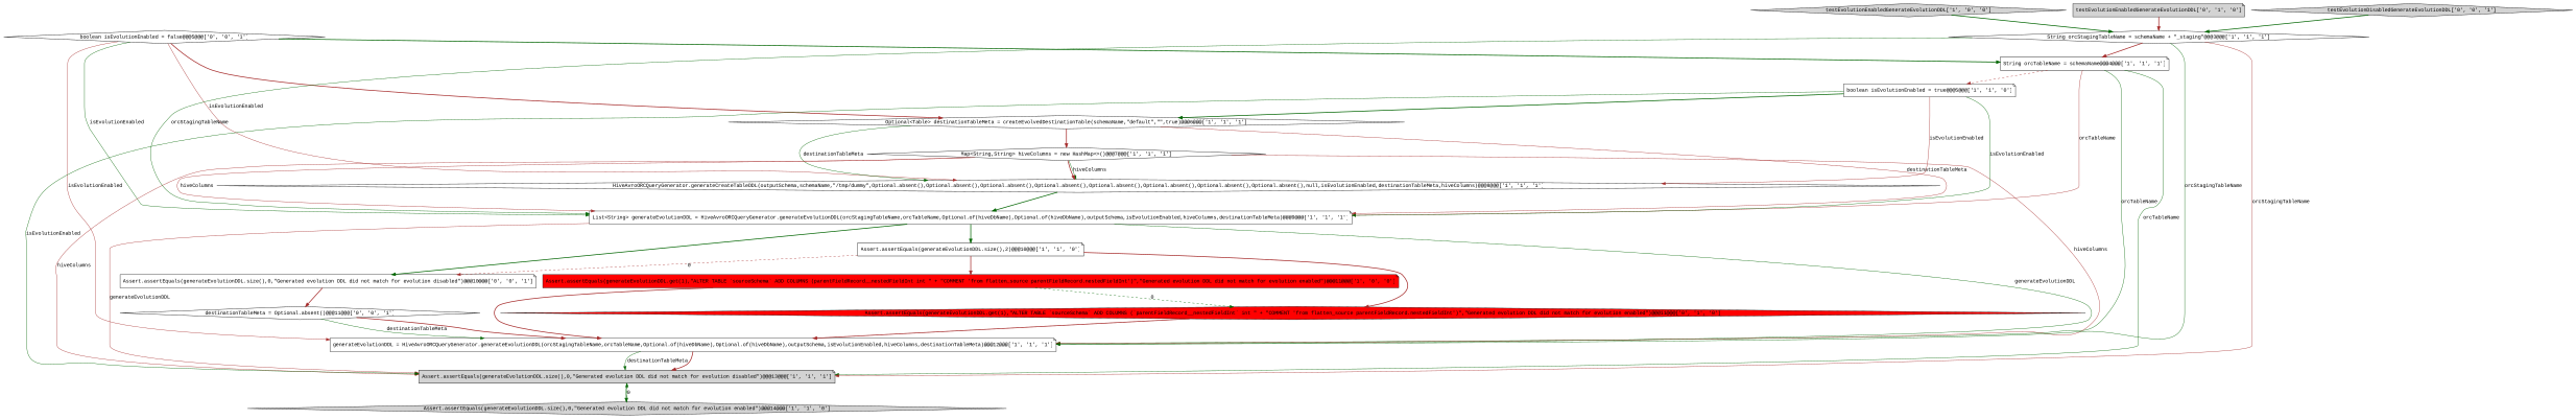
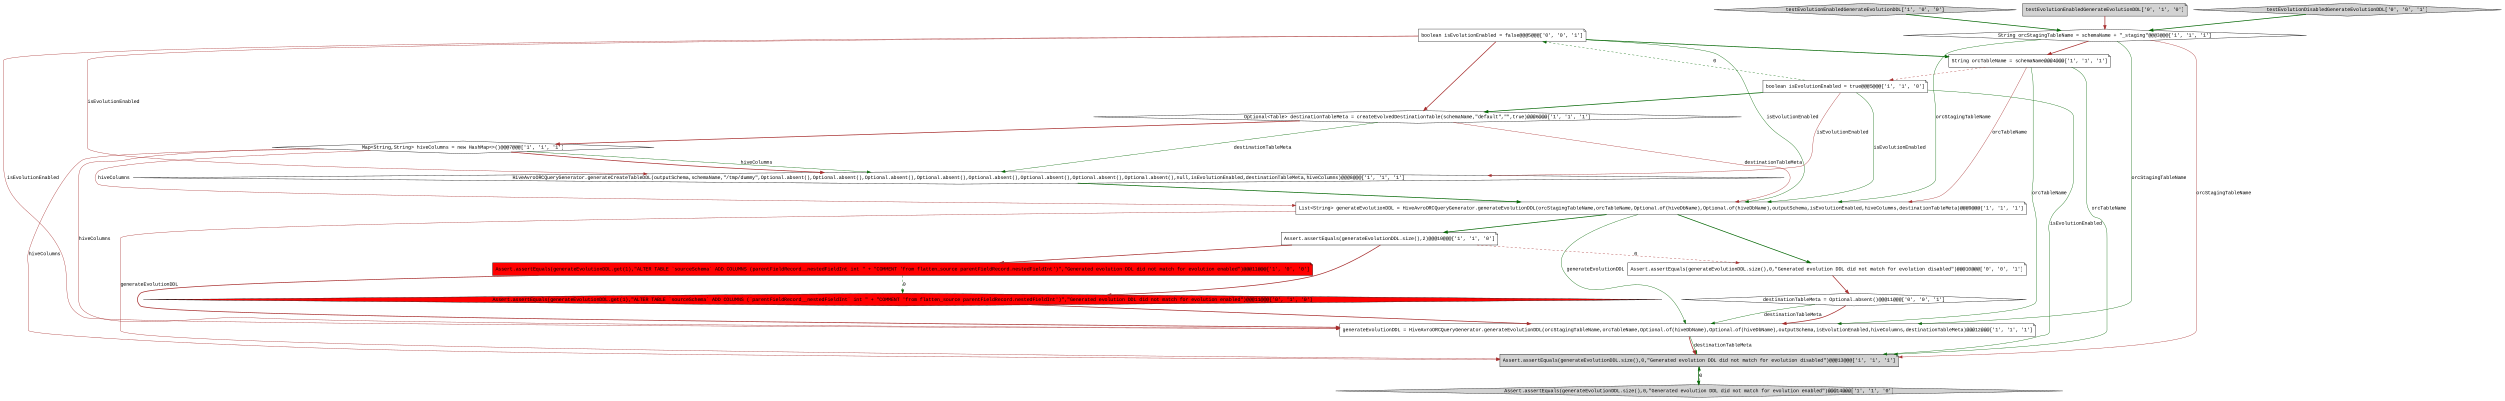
  digraph {
    fontname="Liberation Mono"
    node [fillcolor=white fontname="Liberation Mono" shape=note style=filled]
    edge [color=brown fontname="Liberation Mono" style=solid]
-   n1 [label="boolean isEvolutionEnabled = false@@@5@@@['0', '0', '1']" shape=diamond]
+   n1 [label="boolean isEvolutionEnabled = false@@@5@@@['0', '0', '1']"]
    n2 [label="generateEvolutionDDL = HiveAvroORCQueryGenerator.generateEvolutionDDL(orcStagingTableName,orcTableName,Optional.of(hiveDbName),Optional.of(hiveDbName),outputSchema,isEvolutionEnabled,hiveColumns,destinationTableMeta)@@@12@@@['1', '1', '1']"]
    n3 [label="Optional<Table> destinationTableMeta = createEvolvedDestinationTable(schemaName,\"default\",\"\",true)@@@6@@@['1', '1', '1']" shape=diamond]
    n4 [label="List<String> generateEvolutionDDL = HiveAvroORCQueryGenerator.generateEvolutionDDL(orcStagingTableName,orcTableName,Optional.of(hiveDbName),Optional.of(hiveDbName),outputSchema,isEvolutionEnabled,hiveColumns,destinationTableMeta)@@@9@@@['1', '1', '1']"]
    n5 [label="HiveAvroORCQueryGenerator.generateCreateTableDDL(outputSchema,schemaName,\"/tmp/dummy\",Optional.absent(),Optional.absent(),Optional.absent(),Optional.absent(),Optional.absent(),Optional.absent(),Optional.absent(),Optional.absent(),null,isEvolutionEnabled,destinationTableMeta,hiveColumns)@@@8@@@['1', '1', '1']" shape=diamond]
    n6 [label="String orcTableName = schemaName@@@4@@@['1', '1', '1']"]
    n7 [fillcolor=lightgray label="Assert.assertEquals(generateEvolutionDDL.size(),0,\"Generated evolution DDL did not match for evolution disabled\")@@@13@@@['1', '1', '1']"]
    n8 [label="Map<String,String> hiveColumns = new HashMap<>()@@@7@@@['1', '1', '1']" shape=diamond]
    n9 [label="Assert.assertEquals(generateEvolutionDDL.size(),0,\"Generated evolution DDL did not match for evolution disabled\")@@@10@@@['0', '0', '1']"]
    n10 [label="Assert.assertEquals(generateEvolutionDDL.size(),2)@@@10@@@['1', '1', '0']"]
    n11 [fillcolor=red label="Assert.assertEquals(generateEvolutionDDL.get(1),\"ALTER TABLE `sourceSchema` ADD COLUMNS (`parentFieldRecord__nestedFieldInt` int \" + \"COMMENT 'from flatten_source parentFieldRecord.nestedFieldInt')\",\"Generated evolution DDL did not match for evolution enabled\")@@@11@@@['0', '1', '0']" shape=diamond]
    n12 [fillcolor=lightgray label="Assert.assertEquals(generateEvolutionDDL.size(),0,\"Generated evolution DDL did not match for evolution enabled\")@@@14@@@['1', '1', '0']" shape=diamond]
    n13 [fillcolor=red label="Assert.assertEquals(generateEvolutionDDL.get(1),\"ALTER TABLE `sourceSchema` ADD COLUMNS (parentFieldRecord__nestedFieldInt int \" + \"COMMENT 'from flatten_source parentFieldRecord.nestedFieldInt')\",\"Generated evolution DDL did not match for evolution enabled\")@@@11@@@['1', '0', '0']"]
    n14 [fillcolor=lightgray label="testEvolutionEnabledGenerateEvolutionDDL['1', '0', '0']" shape=diamond]
    n15 [label="String orcStagingTableName = schemaName + \"_staging\"@@@3@@@['1', '1', '1']" shape=diamond]
    n16 [label="destinationTableMeta = Optional.absent()@@@11@@@['0', '0', '1']" shape=diamond]
    n17 [label="boolean isEvolutionEnabled = true@@@5@@@['1', '1', '0']"]
    n18 [fillcolor=lightgray label="testEvolutionEnabledGenerateEvolutionDDL['0', '1', '0']"]
    n19 [fillcolor=lightgray label="testEvolutionDisabledGenerateEvolutionDDL['0', '0', '1']" shape=diamond]
    n1 -> n2 [label=isEvolutionEnabled]
    n1 -> n3 [style=bold]
    n1 -> n4 [color=darkgreen label=isEvolutionEnabled]
    n1 -> n5 [label=isEvolutionEnabled]
    n1 -> n6 [color=darkgreen style=bold]
    n2 -> n7 [color=darkgreen label=destinationTableMeta]
    n2 -> n7 [style=bold]
    n3 -> n4 [label=destinationTableMeta]
    n3 -> n5 [color=darkgreen label=destinationTableMeta]
    n3 -> n8 [style=bold]
    n4 -> n2 [color=darkgreen label=generateEvolutionDDL]
    n4 -> n7 [label=generateEvolutionDDL]
    n4 -> n9 [color=darkgreen style=bold]
    n4 -> n10 [color=darkgreen style=bold]
    n5 -> n4 [color=darkgreen style=bold]
    n6 -> n2 [color=darkgreen label=orcTableName]
    n6 -> n4 [label=orcTableName]
    n6 -> n7 [color=darkgreen label=orcTableName]
    n6 -> n17 [style=dashed]
    n7 -> n12 [color=darkgreen style=bold]
    n8 -> n2 [label=hiveColumns]
    n8 -> n4 [label=hiveColumns]
    n8 -> n5 [color=darkgreen label=hiveColumns]
    n8 -> n5 [style=bold]
    n8 -> n7 [label=hiveColumns]
    n9 -> n16 [style=bold]
    n10 -> n9 [label=0 style=dashed]
    n10 -> n11 [style=bold]
    n10 -> n13 [style=bold]
    n11 -> n2 [style=bold]
    n12 -> n7 [color=darkgreen label=0 style=dashed]
    n13 -> n2 [style=bold]
    n13 -> n11 [color=darkgreen label=0 style=dashed]
    n14 -> n15 [color=darkgreen style=bold]
    n15 -> n2 [color=darkgreen label=orcStagingTableName]
    n15 -> n4 [color=darkgreen label=orcStagingTableName]
    n15 -> n6 [style=bold]
    n15 -> n7 [label=orcStagingTableName]
    n16 -> n2 [color=darkgreen label=destinationTableMeta]
    n16 -> n2 [style=bold]
+   n17 -> n1 [color=darkgreen label=0 style=dashed]
    n17 -> n3 [color=darkgreen style=bold]
    n17 -> n4 [color=darkgreen label=isEvolutionEnabled]
    n17 -> n5 [label=isEvolutionEnabled]
    n17 -> n7 [color=darkgreen label=isEvolutionEnabled]
    n18 -> n15 [style=bold]
    n19 -> n15 [color=darkgreen style=bold]
  }
